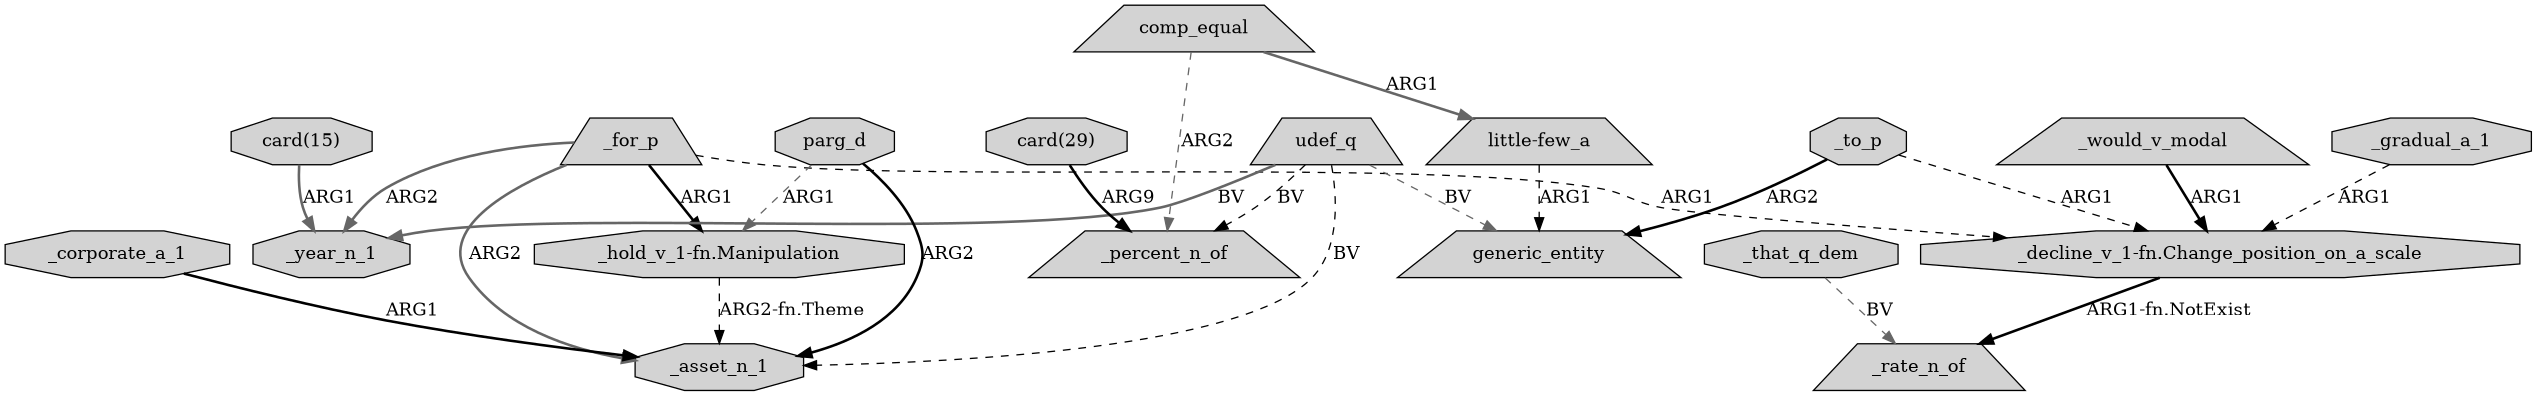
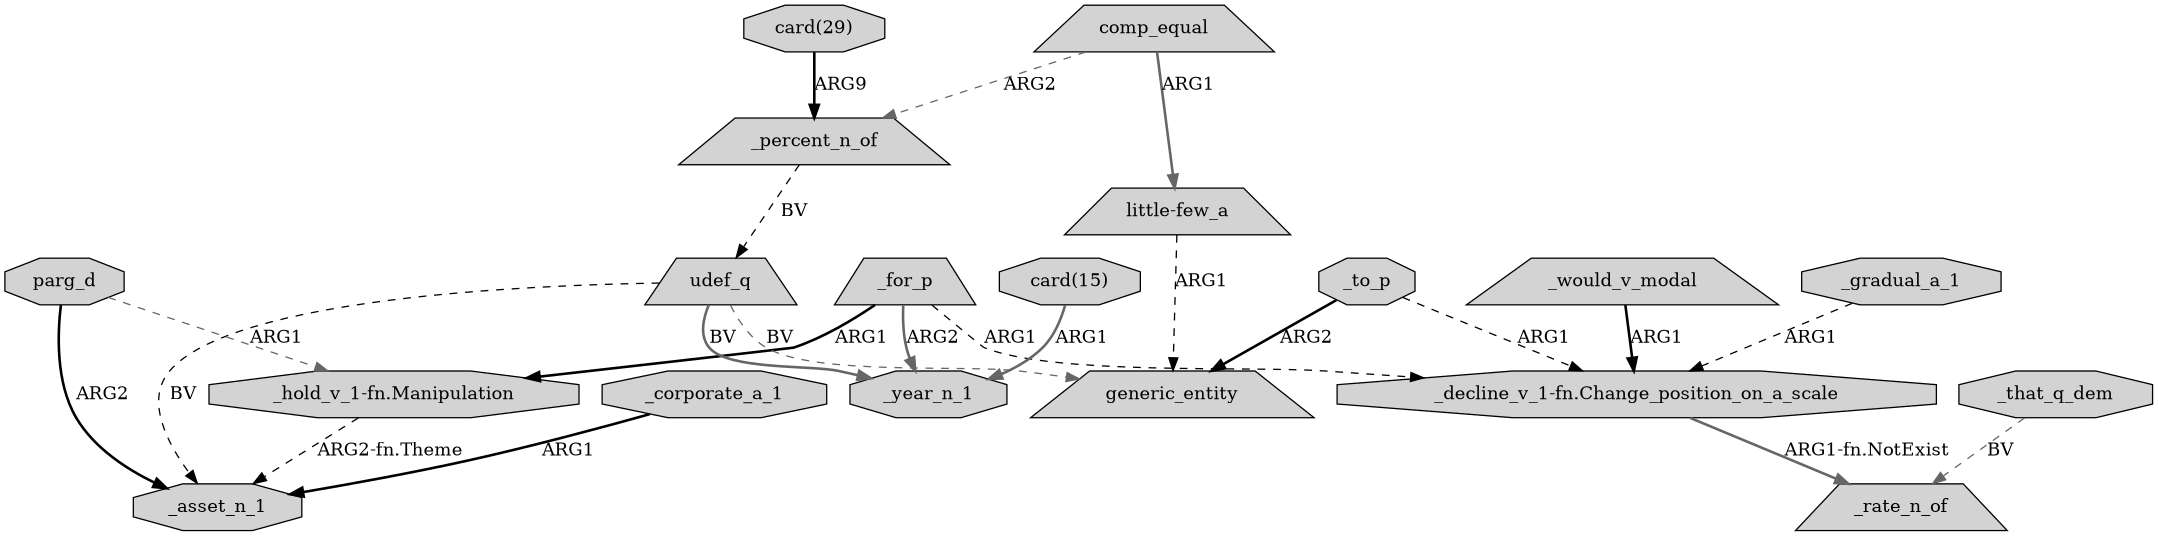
  digraph {
    node [shape=octagon style=filled]
    edge [color=black style=bold]
    _for_p [shape=trapezium]
    "_hold_v_1-fn.Manipulation"
    _year_n_1
    "_decline_v_1-fn.Change_position_on_a_scale"
    _asset_n_1
    _rate_n_of [shape=trapezium]
    udef_q [shape=trapezium]
    generic_entity [shape=trapezium]
    _percent_n_of [shape=trapezium]
    _would_v_modal [shape=trapezium]
    "card(15)"
    comp_equal [shape=trapezium]
    "little-few_a" [shape=trapezium]
    _to_p
    parg_d
    _gradual_a_1
    "card(29)"
    _that_q_dem
    _corporate_a_1
    _for_p -> "_hold_v_1-fn.Manipulation" [label=ARG1]
    _for_p -> _year_n_1 [color=gray40 label=ARG2]
    _for_p -> "_decline_v_1-fn.Change_position_on_a_scale" [label=ARG1 style=dashed]
-   _for_p -> _asset_n_1 [color=gray40 label=ARG2]
    "_hold_v_1-fn.Manipulation" -> _asset_n_1 [label="ARG2-fn.Theme" style=dashed]
-   "_decline_v_1-fn.Change_position_on_a_scale" -> _rate_n_of [label="ARG1-fn.NotExist"]
+   "_decline_v_1-fn.Change_position_on_a_scale" -> _rate_n_of [color=gray40 label="ARG1-fn.NotExist"]
    udef_q -> _year_n_1 [color=gray40 label=BV]
    udef_q -> _asset_n_1 [label=BV style=dashed]
    udef_q -> generic_entity [color=gray40 label=BV style=dashed]
-   udef_q -> _percent_n_of [label=BV style=dashed]
+   _percent_n_of -> udef_q [label=BV style=dashed]
    _would_v_modal -> "_decline_v_1-fn.Change_position_on_a_scale" [label=ARG1]
    "card(15)" -> _year_n_1 [color=gray40 label=ARG1]
    comp_equal -> _percent_n_of [color=gray40 label=ARG2 style=dashed]
    comp_equal -> "little-few_a" [color=gray40 label=ARG1]
    "little-few_a" -> generic_entity [label=ARG1 style=dashed]
    _to_p -> "_decline_v_1-fn.Change_position_on_a_scale" [label=ARG1 style=dashed]
    _to_p -> generic_entity [label=ARG2]
    parg_d -> "_hold_v_1-fn.Manipulation" [color=gray40 label=ARG1 style=dashed]
    parg_d -> _asset_n_1 [label=ARG2]
    _gradual_a_1 -> "_decline_v_1-fn.Change_position_on_a_scale" [label=ARG1 style=dashed]
    "card(29)" -> _percent_n_of [label=ARG9]
    _that_q_dem -> _rate_n_of [color=gray40 label=BV style=dashed]
    _corporate_a_1 -> _asset_n_1 [label=ARG1]
  }
